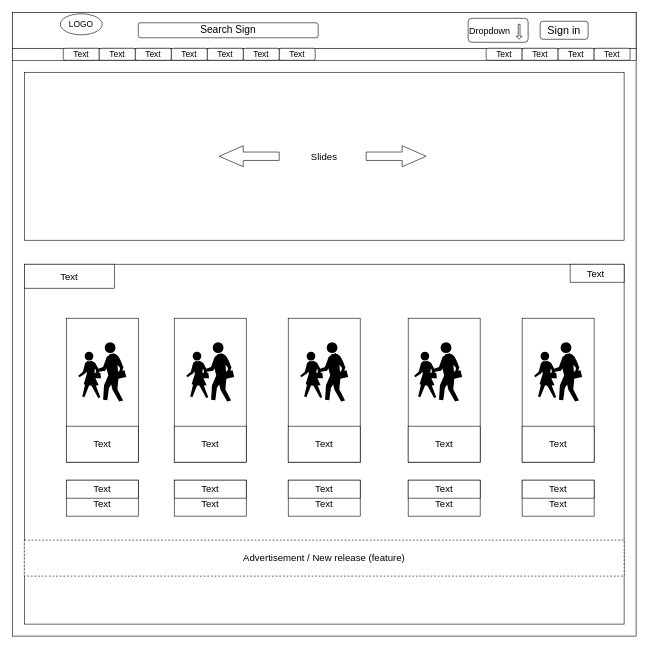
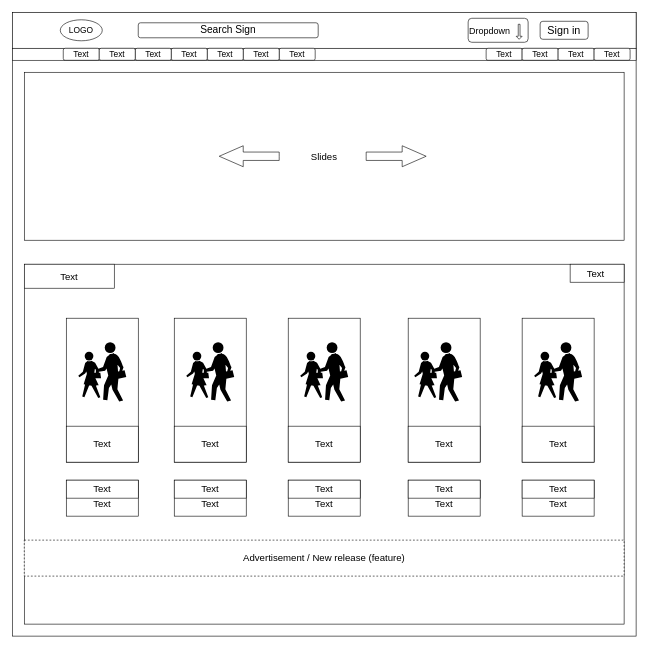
  <mxCell id="0" />
  <mxCell id="1" parent="0" />
  <mxCell id="2" value="" style="whiteSpace=wrap;html=1;aspect=fixed;" vertex="1" parent="1"><mxGeometry x="20" y="20" width="1040" height="1040" as="geometry" /></mxCell>
  <mxCell id="3" value="" style="rounded=0;whiteSpace=wrap;html=1;" vertex="1" parent="1"><mxGeometry x="20" y="20" width="1040" height="60" as="geometry" /></mxCell>
- <mxCell id="4" value="&lt;font style=&quot;font-size: 14px&quot;&gt;LOGO&lt;/font&gt;" style="ellipse;whiteSpace=wrap;html=1;" vertex="1" parent="1"><mxGeometry x="100" y="22.5" width="70" height="35" as="geometry" /></mxCell>
+ <mxCell id="4" value="&lt;font style=&quot;font-size: 14px&quot;&gt;LOGO&lt;/font&gt;" style="ellipse;whiteSpace=wrap;html=1;" vertex="1" parent="1"><mxGeometry x="100" y="32.5" width="70" height="35" as="geometry" /></mxCell>
  <mxCell id="5" value="&lt;font style=&quot;font-size: 17px&quot;&gt;Search Sign&lt;/font&gt;" style="rounded=1;whiteSpace=wrap;html=1;" vertex="1" parent="1"><mxGeometry x="230" y="37.5" width="300" height="25" as="geometry" /></mxCell>
  <mxCell id="6" value="&lt;font style=&quot;font-size: 15px&quot;&gt;Dropdown&amp;nbsp; &amp;nbsp;&lt;/font&gt;" style="rounded=1;whiteSpace=wrap;html=1;align=left;" vertex="1" parent="1"><mxGeometry x="780" y="30" width="100" height="40" as="geometry" /></mxCell>
  <mxCell id="7" value="" style="shape=singleArrow;direction=south;whiteSpace=wrap;html=1;align=left;" vertex="1" parent="1"><mxGeometry x="860" y="40" width="10" height="25" as="geometry" /></mxCell>
  <mxCell id="8" value="&lt;font style=&quot;font-size: 18px&quot;&gt;Sign in&lt;/font&gt;" style="rounded=1;whiteSpace=wrap;html=1;align=center;" vertex="1" parent="1"><mxGeometry x="900" y="35" width="80" height="30" as="geometry" /></mxCell>
  <mxCell id="9" value="" style="shape=image;html=1;verticalAlign=top;verticalLabelPosition=bottom;labelBackgroundColor=#ffffff;imageAspect=0;aspect=fixed;image=https://cdn4.iconfinder.com/data/icons/basic-user-interface-elements/700/menu-lines-list-128.png;fontSize=14;" vertex="1" parent="1"><mxGeometry x="1010" y="35" width="30" height="30" as="geometry" /></mxCell>
  <mxCell id="10" value="" style="rounded=0;whiteSpace=wrap;html=1;fontSize=14;align=center;" vertex="1" parent="1"><mxGeometry x="20" y="80" width="1040" height="20" as="geometry" /></mxCell>
  <mxCell id="11" value="Text" style="rounded=1;whiteSpace=wrap;html=1;fontSize=14;align=center;" vertex="1" parent="1"><mxGeometry x="105" y="80" width="60" height="20" as="geometry" /></mxCell>
  <mxCell id="12" value="&lt;span&gt;Text&lt;/span&gt;" style="rounded=1;whiteSpace=wrap;html=1;fontSize=14;align=center;" vertex="1" parent="1"><mxGeometry x="465" y="80" width="60" height="20" as="geometry" /></mxCell>
  <mxCell id="13" value="&lt;span&gt;Text&lt;/span&gt;" style="rounded=1;whiteSpace=wrap;html=1;fontSize=14;align=center;" vertex="1" parent="1"><mxGeometry x="405" y="80" width="60" height="20" as="geometry" /></mxCell>
  <mxCell id="14" value="&lt;span&gt;Text&lt;/span&gt;" style="rounded=1;whiteSpace=wrap;html=1;fontSize=14;align=center;" vertex="1" parent="1"><mxGeometry x="345" y="80" width="60" height="20" as="geometry" /></mxCell>
  <mxCell id="15" value="&lt;span&gt;Text&lt;/span&gt;" style="rounded=1;whiteSpace=wrap;html=1;fontSize=14;align=center;" vertex="1" parent="1"><mxGeometry x="285" y="80" width="60" height="20" as="geometry" /></mxCell>
  <mxCell id="16" value="&lt;span&gt;Text&lt;/span&gt;" style="rounded=1;whiteSpace=wrap;html=1;fontSize=14;align=center;" vertex="1" parent="1"><mxGeometry x="225" y="80" width="60" height="20" as="geometry" /></mxCell>
  <mxCell id="17" value="&lt;span&gt;Text&lt;/span&gt;" style="rounded=1;whiteSpace=wrap;html=1;fontSize=14;align=center;" vertex="1" parent="1"><mxGeometry x="165" y="80" width="60" height="20" as="geometry" /></mxCell>
  <mxCell id="18" value="&lt;span&gt;Text&lt;/span&gt;" style="rounded=1;whiteSpace=wrap;html=1;fontSize=14;align=center;" vertex="1" parent="1"><mxGeometry x="810" y="80" width="60" height="20" as="geometry" /></mxCell>
  <mxCell id="19" value="&lt;span style=&quot;color: rgb(0 , 0 , 0)&quot;&gt;Text&lt;/span&gt;" style="rounded=1;whiteSpace=wrap;html=1;fontSize=14;align=center;" vertex="1" parent="1"><mxGeometry x="870" y="80" width="60" height="20" as="geometry" /></mxCell>
  <mxCell id="20" value="&lt;span&gt;Text&lt;/span&gt;" style="rounded=1;whiteSpace=wrap;html=1;fontSize=14;align=center;" vertex="1" parent="1"><mxGeometry x="930" y="80" width="60" height="20" as="geometry" /></mxCell>
  <mxCell id="21" value="&lt;span&gt;Text&lt;/span&gt;" style="rounded=1;whiteSpace=wrap;html=1;fontSize=14;align=center;" vertex="1" parent="1"><mxGeometry x="990" y="80" width="60" height="20" as="geometry" /></mxCell>
  <mxCell id="22" value="&lt;font style=&quot;font-size: 16px&quot;&gt;Slides&lt;/font&gt;" style="rounded=0;whiteSpace=wrap;html=1;fontSize=14;align=center;" vertex="1" parent="1"><mxGeometry x="40" y="120" width="1000" height="280" as="geometry" /></mxCell>
  <mxCell id="23" value="" style="html=1;shadow=0;dashed=0;align=center;verticalAlign=middle;shape=mxgraph.arrows2.arrow;dy=0.6;dx=40;notch=0;fontSize=16;" vertex="1" parent="1"><mxGeometry x="610" y="242.5" width="100" height="35" as="geometry" /></mxCell>
  <mxCell id="24" value="" style="html=1;shadow=0;dashed=0;align=center;verticalAlign=middle;shape=mxgraph.arrows2.arrow;dy=0.6;dx=40;flipH=1;notch=0;fontSize=16;" vertex="1" parent="1"><mxGeometry x="365" y="242.5" width="100" height="35" as="geometry" /></mxCell>
  <mxCell id="25" value="" style="rounded=0;whiteSpace=wrap;html=1;fontSize=16;align=center;" vertex="1" parent="1"><mxGeometry x="40" y="440" width="1000" height="600" as="geometry" /></mxCell>
  <mxCell id="26" value="Text" style="rounded=0;whiteSpace=wrap;html=1;fontSize=16;align=center;" vertex="1" parent="1"><mxGeometry x="40" y="440" width="150" height="40" as="geometry" /></mxCell>
  <mxCell id="27" value="Text&amp;nbsp;" style="rounded=0;whiteSpace=wrap;html=1;fontSize=16;align=center;" vertex="1" parent="1"><mxGeometry x="950" y="440" width="90" height="30" as="geometry" /></mxCell>
  <mxCell id="28" value="" style="rounded=0;whiteSpace=wrap;html=1;fontSize=16;align=center;" vertex="1" parent="1"><mxGeometry x="290" y="530" width="120" height="240" as="geometry" /></mxCell>
  <mxCell id="29" value="" style="rounded=0;whiteSpace=wrap;html=1;fontSize=16;align=center;" vertex="1" parent="1"><mxGeometry x="480" y="530" width="120" height="240" as="geometry" /></mxCell>
  <mxCell id="30" value="" style="rounded=0;whiteSpace=wrap;html=1;fontSize=16;align=center;" vertex="1" parent="1"><mxGeometry x="680" y="530" width="120" height="240" as="geometry" /></mxCell>
  <mxCell id="31" value="" style="rounded=0;whiteSpace=wrap;html=1;fontSize=16;align=center;" vertex="1" parent="1"><mxGeometry x="870" y="530" width="120" height="240" as="geometry" /></mxCell>
  <mxCell id="32" value="" style="rounded=0;whiteSpace=wrap;html=1;fontSize=16;align=center;" vertex="1" parent="1"><mxGeometry x="110" y="530" width="120" height="240" as="geometry" /></mxCell>
  <mxCell id="33" value="Text" style="rounded=0;whiteSpace=wrap;html=1;fontSize=16;align=center;" vertex="1" parent="1"><mxGeometry x="110" y="710" width="120" height="60" as="geometry" /></mxCell>
  <mxCell id="34" value="&lt;span&gt;Text&lt;/span&gt;" style="rounded=0;whiteSpace=wrap;html=1;fontSize=16;align=center;" vertex="1" parent="1"><mxGeometry x="290" y="710" width="120" height="60" as="geometry" /></mxCell>
  <mxCell id="35" value="&lt;span&gt;Text&lt;/span&gt;" style="rounded=0;whiteSpace=wrap;html=1;fontSize=16;align=center;" vertex="1" parent="1"><mxGeometry x="870" y="710" width="120" height="60" as="geometry" /></mxCell>
  <mxCell id="36" value="&lt;span&gt;Text&lt;/span&gt;" style="rounded=0;whiteSpace=wrap;html=1;fontSize=16;align=center;" vertex="1" parent="1"><mxGeometry x="680" y="710" width="120" height="60" as="geometry" /></mxCell>
  <mxCell id="37" value="&lt;span&gt;Text&lt;/span&gt;" style="rounded=0;whiteSpace=wrap;html=1;fontSize=16;align=center;" vertex="1" parent="1"><mxGeometry x="480" y="710" width="120" height="60" as="geometry" /></mxCell>
  <mxCell id="38" value="" style="shape=mxgraph.signs.people.pedestrian;html=1;pointerEvents=1;fillColor=#000000;strokeColor=none;verticalLabelPosition=bottom;verticalAlign=top;align=center;sketch=0;fontSize=16;" vertex="1" parent="1"><mxGeometry x="130" y="570" width="80" height="99" as="geometry" /></mxCell>
  <mxCell id="39" value="" style="shape=mxgraph.signs.people.pedestrian;html=1;pointerEvents=1;fillColor=#000000;strokeColor=none;verticalLabelPosition=bottom;verticalAlign=top;align=center;sketch=0;fontSize=16;" vertex="1" parent="1"><mxGeometry x="310" y="570" width="80" height="99" as="geometry" /></mxCell>
  <mxCell id="40" value="" style="shape=mxgraph.signs.people.pedestrian;html=1;pointerEvents=1;fillColor=#000000;strokeColor=none;verticalLabelPosition=bottom;verticalAlign=top;align=center;sketch=0;fontSize=16;" vertex="1" parent="1"><mxGeometry x="890" y="570" width="80" height="99" as="geometry" /></mxCell>
  <mxCell id="41" value="" style="shape=mxgraph.signs.people.pedestrian;html=1;pointerEvents=1;fillColor=#000000;strokeColor=none;verticalLabelPosition=bottom;verticalAlign=top;align=center;sketch=0;fontSize=16;" vertex="1" parent="1"><mxGeometry x="690" y="570" width="80" height="99" as="geometry" /></mxCell>
  <mxCell id="42" value="" style="shape=mxgraph.signs.people.pedestrian;html=1;pointerEvents=1;fillColor=#000000;strokeColor=none;verticalLabelPosition=bottom;verticalAlign=top;align=center;sketch=0;fontSize=16;" vertex="1" parent="1"><mxGeometry x="500" y="570" width="80" height="99" as="geometry" /></mxCell>
  <mxCell id="43" value="&lt;span&gt;&lt;br&gt;Text&lt;/span&gt;" style="rounded=0;whiteSpace=wrap;html=1;fontSize=16;align=center;" vertex="1" parent="1"><mxGeometry x="110" y="800" width="120" height="60" as="geometry" /></mxCell>
  <mxCell id="44" value="&lt;br&gt;Text" style="rounded=0;whiteSpace=wrap;html=1;fontSize=16;align=center;" vertex="1" parent="1"><mxGeometry x="870" y="800" width="120" height="60" as="geometry" /></mxCell>
  <mxCell id="45" value="&lt;br&gt;Text" style="rounded=0;whiteSpace=wrap;html=1;fontSize=16;align=center;" vertex="1" parent="1"><mxGeometry x="680" y="800" width="120" height="60" as="geometry" /></mxCell>
  <mxCell id="46" value="&lt;br&gt;Text" style="rounded=0;whiteSpace=wrap;html=1;fontSize=16;align=center;" vertex="1" parent="1"><mxGeometry x="480" y="800" width="120" height="60" as="geometry" /></mxCell>
  <mxCell id="47" value="&lt;br&gt;Text" style="rounded=0;whiteSpace=wrap;html=1;fontSize=16;align=center;" vertex="1" parent="1"><mxGeometry x="290" y="800" width="120" height="60" as="geometry" /></mxCell>
  <mxCell id="48" value="&lt;span&gt;Text&lt;/span&gt;" style="rounded=0;whiteSpace=wrap;html=1;fontSize=16;align=center;" vertex="1" parent="1"><mxGeometry x="110" y="800" width="120" height="30" as="geometry" /></mxCell>
  <mxCell id="49" value="&lt;span&gt;Text&lt;/span&gt;" style="rounded=0;whiteSpace=wrap;html=1;fontSize=16;align=center;" vertex="1" parent="1"><mxGeometry x="290" y="800" width="120" height="30" as="geometry" /></mxCell>
  <mxCell id="50" value="&lt;span&gt;Text&lt;/span&gt;" style="rounded=0;whiteSpace=wrap;html=1;fontSize=16;align=center;" vertex="1" parent="1"><mxGeometry x="870" y="800" width="120" height="30" as="geometry" /></mxCell>
  <mxCell id="51" value="&lt;span&gt;Text&lt;/span&gt;" style="rounded=0;whiteSpace=wrap;html=1;fontSize=16;align=center;" vertex="1" parent="1"><mxGeometry x="680" y="800" width="120" height="30" as="geometry" /></mxCell>
  <mxCell id="52" value="&lt;span&gt;Text&lt;/span&gt;" style="rounded=0;whiteSpace=wrap;html=1;fontSize=16;align=center;" vertex="1" parent="1"><mxGeometry x="480" y="800" width="120" height="30" as="geometry" /></mxCell>
  <mxCell id="53" value="Advertisement / New release (feature)" style="rounded=0;whiteSpace=wrap;html=1;fontSize=16;align=center;dashed=1;" vertex="1" parent="1"><mxGeometry x="40" y="900" width="1000" height="60" as="geometry" /></mxCell>
